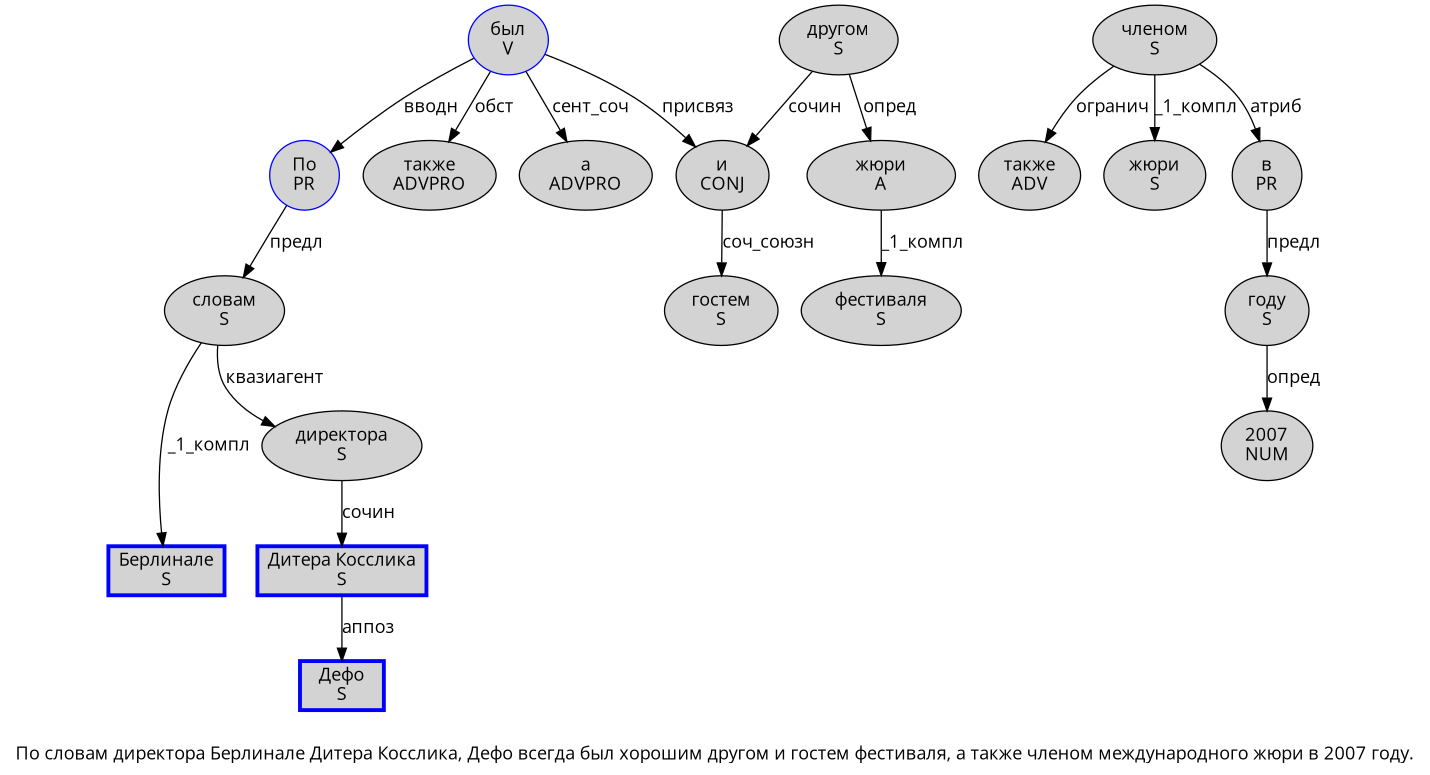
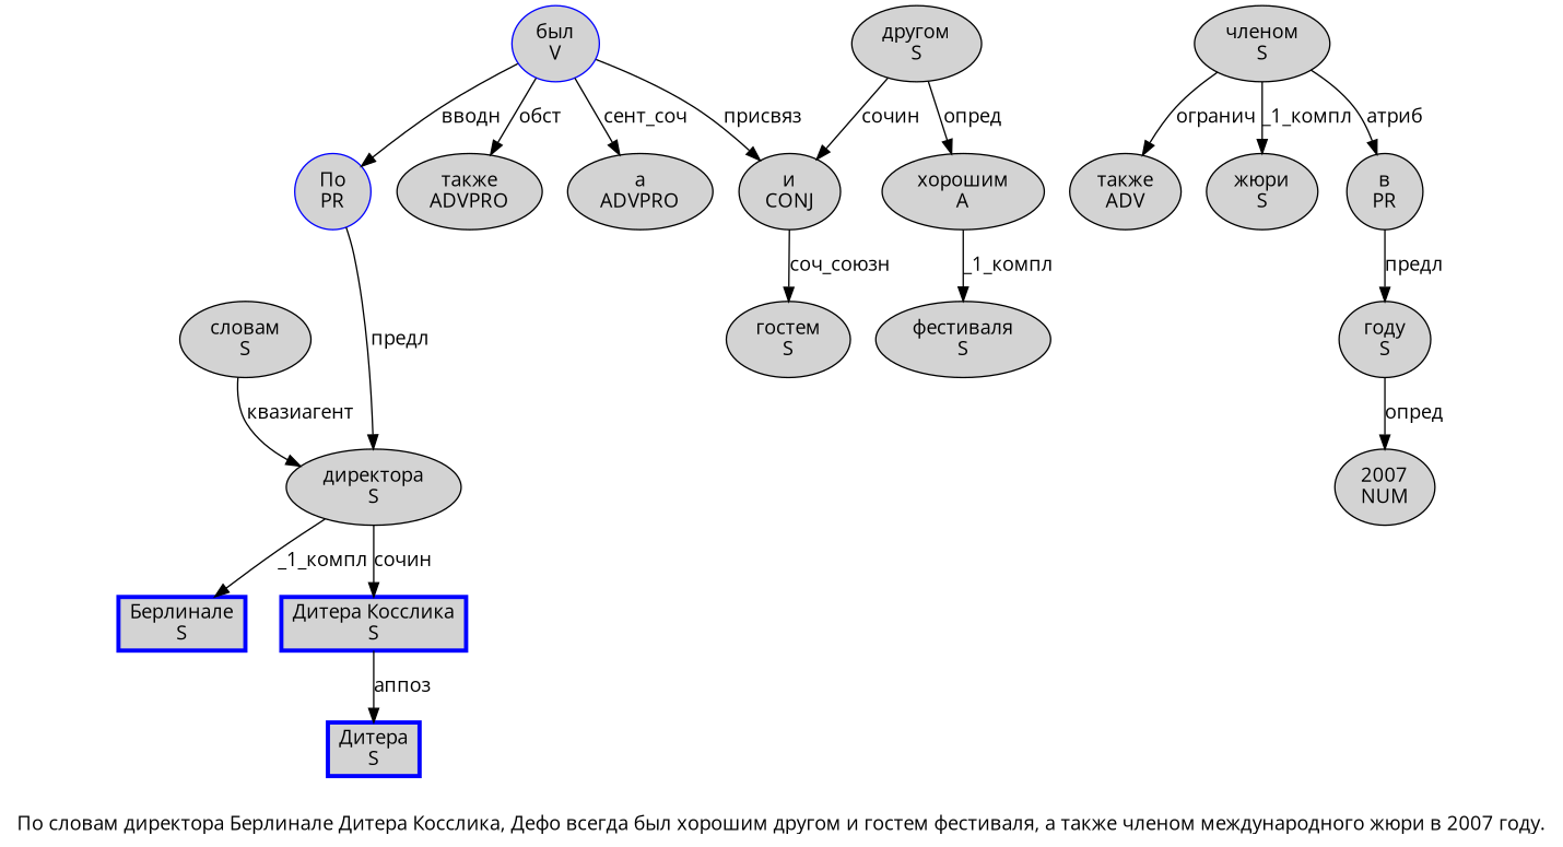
  digraph {
    fontname="Open Sans"
    label="По словам директора Берлинале Дитера Косслика, Дефо всегда был хорошим другом и гостем фестиваля, а также членом международного жюри в 2007 году."
    node [fillcolor=lightgray fontname="Open Sans" penwidth=1 shape=ellipse style=filled]
    edge [fontname="Open Sans"]
    n1 [color=blue label="По\nPR"]
    n2 [label="словам\nS"]
    n3 [label="директора\nS"]
    n4 [color=blue label="Берлинале\nS" penwidth=3 shape=box]
    n5 [color=blue label="Дитера Косслика\nS" penwidth=3 shape=box]
-   n6 [color=blue label="Дефо\nS" penwidth=3 shape=box]
+   n6 [color=blue label="Дитера\nS" penwidth=3 shape=box]
    n7 [label="также\nADVPRO"]
    n8 [color=blue label="был\nV"]
    n9 [label="а\nADVPRO"]
    n10 [label="и\nCONJ"]
    n11 [label="другом\nS"]
-   n12 [label="жюри\nA"]
+   n12 [label="хорошим\nA"]
    n13 [label="фестиваля\nS"]
    n14 [label="гостем\nS"]
    n15 [label="также\nADV"]
    n16 [label="членом\nS"]
    n17 [label="жюри\nS"]
    n18 [label="в\nPR"]
    n19 [label="году\nS"]
    n20 [label="2007\nNUM"]
-   n1 -> n2 [label="предл"]
+   n1 -> n3 [label="предл"]
    n2 -> n3 [label="квазиагент"]
-   n2 -> n4 [label="_1_компл"]
+   n3 -> n4 [label="_1_компл"]
    n3 -> n5 [label="сочин"]
    n5 -> n6 [label="аппоз"]
    n8 -> n1 [label="вводн"]
    n8 -> n7 [label="обст"]
    n8 -> n9 [label="сент_соч"]
    n8 -> n10 [label="присвяз"]
    n10 -> n14 [label="соч_союзн"]
    n11 -> n10 [label="сочин"]
    n11 -> n12 [label="опред"]
    n12 -> n13 [label="_1_компл"]
    n16 -> n15 [label="огранич"]
    n16 -> n17 [label="_1_компл"]
    n16 -> n18 [label="атриб"]
    n18 -> n19 [label="предл"]
    n19 -> n20 [label="опред"]
  }
